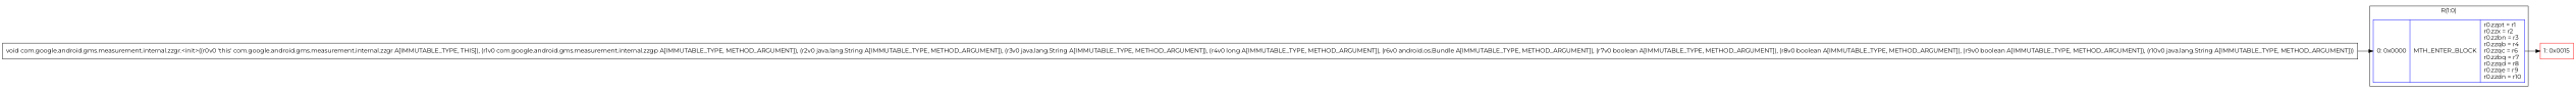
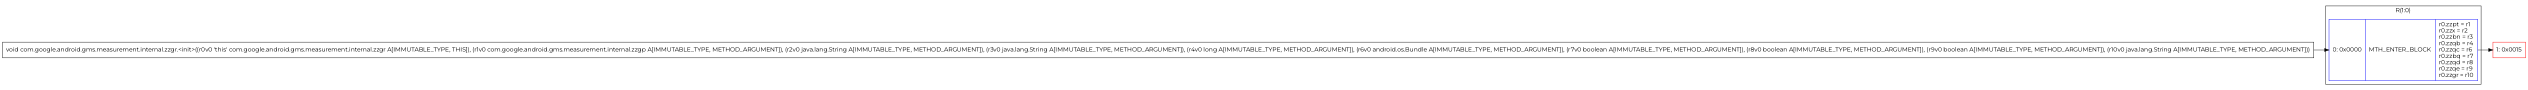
  digraph {
    rankdir=LR
    fontname=Montserrat
    node [shape=record fontname=Montserrat]
    edge [fontname=Montserrat]
-   n1 [color=blue label="{0\:\ 0x0000|MTH_ENTER_BLOCK\l|r0.zzpt = r1\lr0.zzx = r2\lr0.zzbn = r3\lr0.zzqb = r4\lr0.zzqc = r6\lr0.zzbq = r7\lr0.zzqd = r8\lr0.zzqe = r9\lr0.zzdn = r10\l}"]
+   n1 [color=blue label="{0\:\ 0x0000|MTH_ENTER_BLOCK\l|r0.zzpt = r1\lr0.zzx = r2\lr0.zzbn = r3\lr0.zzqb = r4\lr0.zzqc = r6\lr0.zzbq = r7\lr0.zzqd = r8\lr0.zzqe = r9\lr0.zzgr = r10\l}"]
    n2 [color=red label="{1\:\ 0x0015}"]
    n3 [label="{void com.google.android.gms.measurement.internal.zzgr.\<init\>((r0v0 'this' com.google.android.gms.measurement.internal.zzgr A[IMMUTABLE_TYPE, THIS]), (r1v0 com.google.android.gms.measurement.internal.zzgp A[IMMUTABLE_TYPE, METHOD_ARGUMENT]), (r2v0 java.lang.String A[IMMUTABLE_TYPE, METHOD_ARGUMENT]), (r3v0 java.lang.String A[IMMUTABLE_TYPE, METHOD_ARGUMENT]), (r4v0 long A[IMMUTABLE_TYPE, METHOD_ARGUMENT]), (r6v0 android.os.Bundle A[IMMUTABLE_TYPE, METHOD_ARGUMENT]), (r7v0 boolean A[IMMUTABLE_TYPE, METHOD_ARGUMENT]), (r8v0 boolean A[IMMUTABLE_TYPE, METHOD_ARGUMENT]), (r9v0 boolean A[IMMUTABLE_TYPE, METHOD_ARGUMENT]), (r10v0 java.lang.String A[IMMUTABLE_TYPE, METHOD_ARGUMENT])) }"]
    subgraph cluster_1 {
      label="R(1:0)"
      n1
    }
    n1 -> n2
    n3 -> n1
  }
